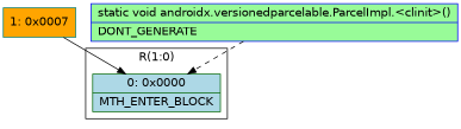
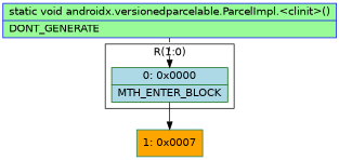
  digraph {
    fontname="DejaVu Sans"
    node [shape=record style=filled fontname="DejaVu Sans"]
    edge [fontname="DejaVu Sans"]
    n1 [color=darkgreen label="{0\:\ 0x0000|MTH_ENTER_BLOCK\l}" fillcolor=lightblue]
    n2 [color=teal label="{1\:\ 0x0007}" fillcolor=orange]
    n3 [label="{static void androidx.versionedparcelable.ParcelImpl.\<clinit\>()  | DONT_GENERATE\l}" fillcolor=palegreen color=blue]
    subgraph cluster_1 {
      label="R(1:0)"
      n1
    }
-   n2 -> n1 [style=solid]
+   n1 -> n2 [style=solid]
    n3 -> n1 [style=dashed]
  }
